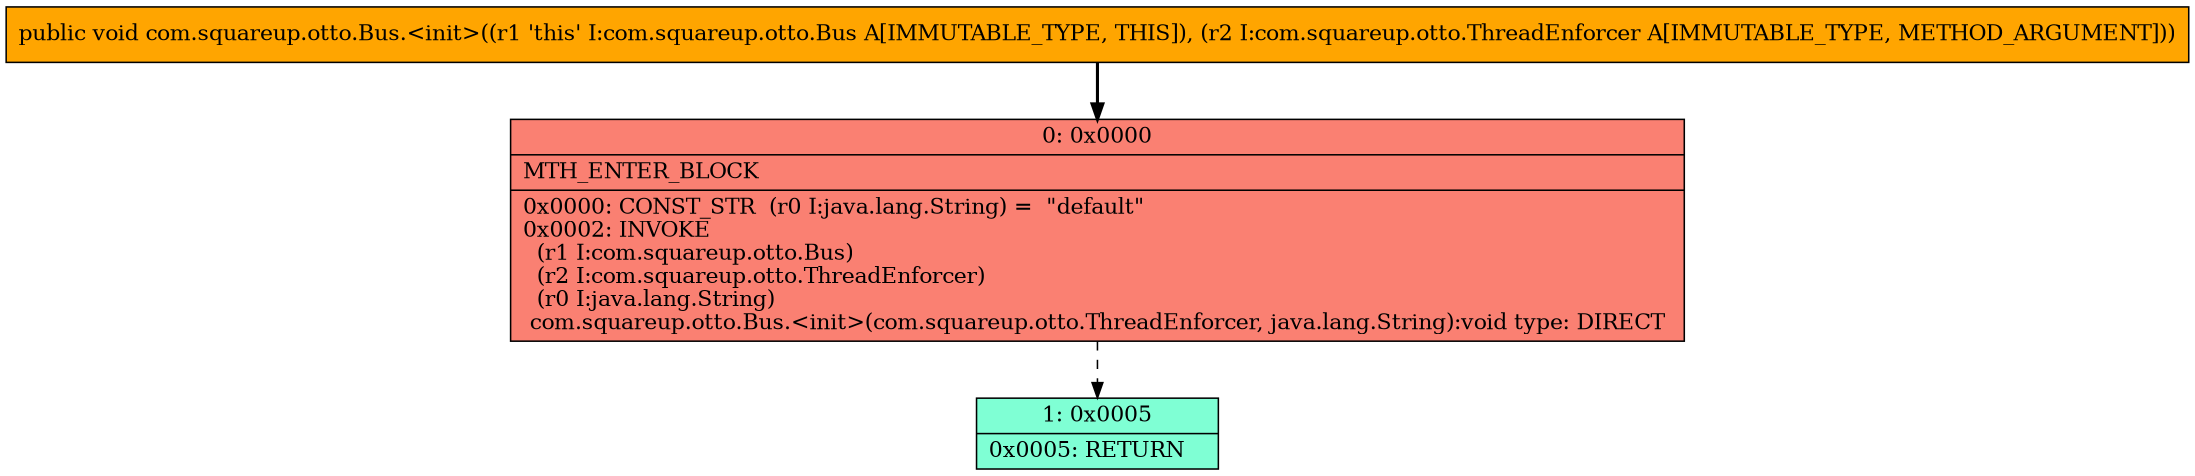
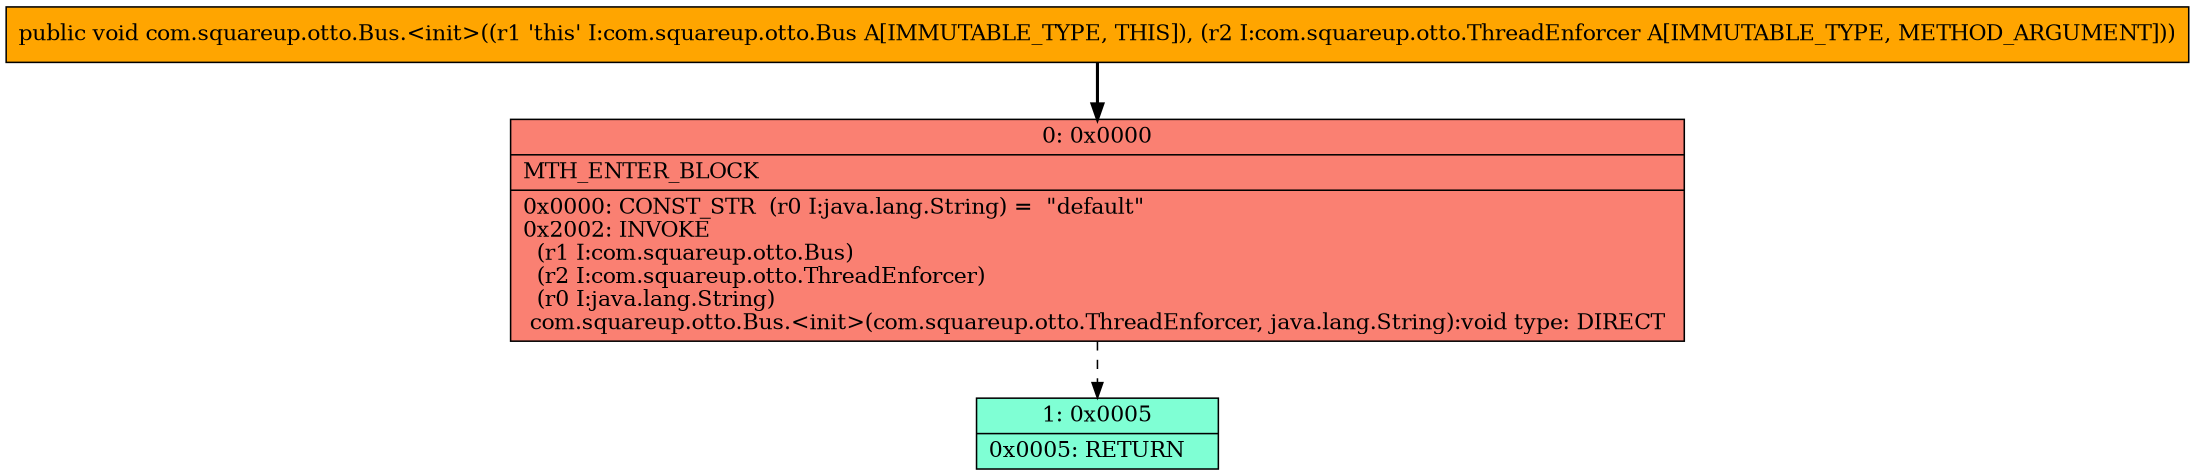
  digraph {
    fontname="DejaVu Serif"
    node [shape=record style=filled fontname="DejaVu Serif"]
    edge [fontname="DejaVu Serif"]
-   n1 [label="{0\:\ 0x0000|MTH_ENTER_BLOCK\l|0x0000: CONST_STR  (r0 I:java.lang.String) =  \"default\" \l0x0002: INVOKE  \l  (r1 I:com.squareup.otto.Bus)\l  (r2 I:com.squareup.otto.ThreadEnforcer)\l  (r0 I:java.lang.String)\l com.squareup.otto.Bus.\<init\>(com.squareup.otto.ThreadEnforcer, java.lang.String):void type: DIRECT \l}" fillcolor=salmon]
+   n1 [label="{0\:\ 0x0000|MTH_ENTER_BLOCK\l|0x0000: CONST_STR  (r0 I:java.lang.String) =  \"default\" \l0x2002: INVOKE  \l  (r1 I:com.squareup.otto.Bus)\l  (r2 I:com.squareup.otto.ThreadEnforcer)\l  (r0 I:java.lang.String)\l com.squareup.otto.Bus.\<init\>(com.squareup.otto.ThreadEnforcer, java.lang.String):void type: DIRECT \l}" fillcolor=salmon]
    n2 [label="{1\:\ 0x0005|0x0005: RETURN   \l}" fillcolor=aquamarine]
    n3 [label="{public void com.squareup.otto.Bus.\<init\>((r1 'this' I:com.squareup.otto.Bus A[IMMUTABLE_TYPE, THIS]), (r2 I:com.squareup.otto.ThreadEnforcer A[IMMUTABLE_TYPE, METHOD_ARGUMENT])) }" fillcolor=orange]
    n1 -> n2 [style=dashed]
    n3 -> n1 [style=bold]
  }
